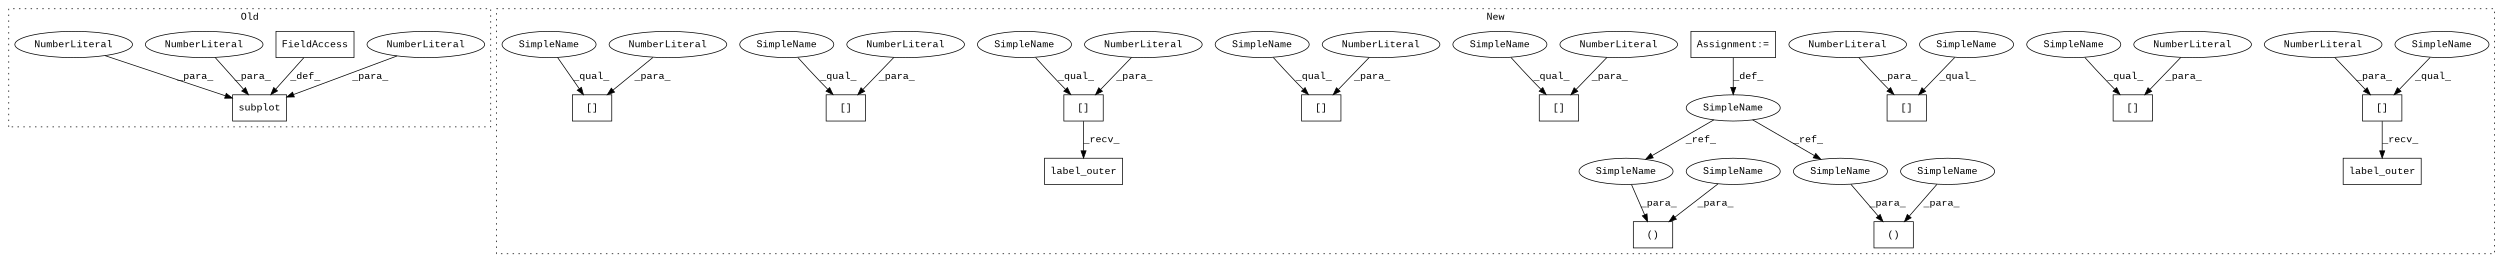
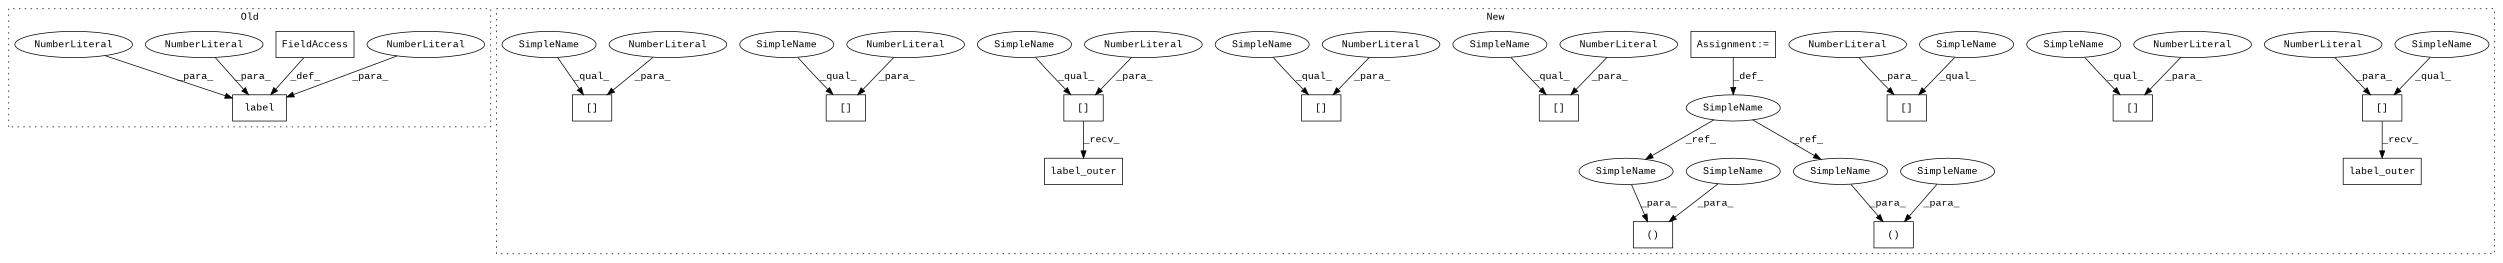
  digraph {
    fontname="Liberation Mono"
    node [a=42 fontname="Liberation Mono" l=1 s=1206 shape=ellipse]
    edge [fontname="Liberation Mono"]
-   n1 [a=32 l="8,1" label=subplot s="1414,1427" shape=box]
+   n1 [a=32 l="8,1" label=label s="1414,1427" shape=box]
    n2 [a=34 label=NumberLiteral s=1422]
    n3 [a=22 l=10 label=FieldAccess s=1396 shape=box]
    n4 [a=34 label=NumberLiteral s=1424]
    n5 [a=34 label=NumberLiteral s=1426]
    n6 [a=2 l="3,1" label="[]" s="1722,1726" shape=box]
    n7 [a=2 l="3,1" label="[]" s="1671,1675" shape=box]
    n8 [a=106 l=18 label="()" shape=box]
    n9 [a=2 l="3,1" label="[]" s="1794,1798" shape=box]
    n10 [a=7 l=3 label="Assignment:=" s=165 shape=box]
    n11 [a=2 l="3,1" label="[]" s="1626,1630" shape=box]
    n12 [a=34 label=NumberLiteral s=1797]
    n13 [a=34 label=NumberLiteral s=1725]
    n14 [a=2 l="3,1" label="[]" s="1458,1462" shape=box]
    n15 [a=34 label=NumberLiteral s=1674]
    n16 [a=2 l="3,1" label="[]" s="1564,1568" shape=box]
    n17 [a=34 label=NumberLiteral s=1629]
    n18 [a=34 label=NumberLiteral s=1461]
    n19 [a=34 label=NumberLiteral s=1567]
    n20 [a=2 l="3,1" label="[]" s="1646,1650" shape=box]
    n21 [a=34 label=NumberLiteral s=1649]
    n22 [a=32 l=13 label=label_outer s=1652 shape=box]
    n23 [a=2 l="3,1" label="[]" s="1446,1450" shape=box]
    n24 [a=34 label=NumberLiteral s=1449]
    n25 [a=32 l=13 label=label_outer s=1800 shape=box]
    n26 [a=106 l=18 label="()" s=738 shape=box]
    n27 [l=3 label=SimpleName s=165]
    n28 [l=3 label=SimpleName]
    n29 [l=3 label=SimpleName s=738]
    n30 [l=2 label=SimpleName s=1626]
    n31 [l=2 label=SimpleName s=1671]
    n32 [l=2 label=SimpleName s=1458]
    n33 [l=2 label=SimpleName s=1646]
    n34 [l=2 label=SimpleName s=1446]
    n35 [l=2 label=SimpleName s=1564]
    n36 [l=2 label=SimpleName s=754]
    n37 [l=2 label=SimpleName s=1794]
    n38 [l=2 label=SimpleName s=1722]
    n39 [l=2 label=SimpleName s=1222]
    subgraph cluster_1 {
      label=Old
      style=dotted
      n1
      n2
      n3
      n4
      n5
    }
    subgraph cluster_2 {
      label=New
      style=dotted
      n6
      n7
      n8
      n9
      n10
      n11
      n12
      n13
      n14
      n15
      n16
      n17
      n18
      n19
      n20
      n21
      n22
      n23
      n24
      n25
      n26
      n27
      n28
      n29
      n30
      n31
      n32
      n33
      n34
      n35
      n36
      n37
      n38
      n39
    }
    n2 -> n1 [label=_para_]
    n3 -> n1 [label=_def_]
    n4 -> n1 [label=_para_]
    n5 -> n1 [label=_para_]
    n9 -> n25 [label=_recv_]
    n10 -> n27 [label=_def_]
    n12 -> n9 [label=_para_]
    n13 -> n6 [label=_para_]
    n15 -> n7 [label=_para_]
    n17 -> n11 [label=_para_]
    n18 -> n14 [label=_para_]
    n19 -> n16 [label=_para_]
    n20 -> n22 [label=_recv_]
    n21 -> n20 [label=_para_]
    n24 -> n23 [label=_para_]
    n27 -> n28 [label=_ref_]
    n27 -> n29 [label=_ref_]
    n28 -> n8 [label=_para_]
    n29 -> n26 [label=_para_]
    n30 -> n11 [label=_qual_]
    n31 -> n7 [label=_qual_]
    n32 -> n14 [label=_qual_]
    n33 -> n20 [label=_qual_]
    n34 -> n23 [label=_qual_]
    n35 -> n16 [label=_qual_]
    n36 -> n26 [label=_para_]
    n37 -> n9 [label=_qual_]
    n38 -> n6 [label=_qual_]
    n39 -> n8 [label=_para_]
  }
